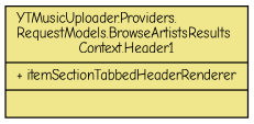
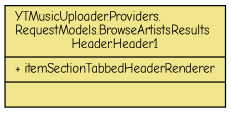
  digraph {
    fontname="Comic Neue"
-   n1 [color=black fillcolor=khaki fontcolor=black fontname="Comic Neue" fontsize=10 height=0.2 label="{YTMusicUploader.Providers.\lRequestModels.BrowseArtistsResults\lContext.Header1\n|+ itemSectionTabbedHeaderRenderer\l|}" shape=record style=filled width=0.4]
+   n1 [color=black fillcolor=khaki fontcolor=black fontname="Comic Neue" fontsize=10 height=0.2 label="{YTMusicUploader.Providers.\lRequestModels.BrowseArtistsResults\lHeader.Header1\n|+ itemSectionTabbedHeaderRenderer\l|}" shape=record style=filled width=0.4]
  }
